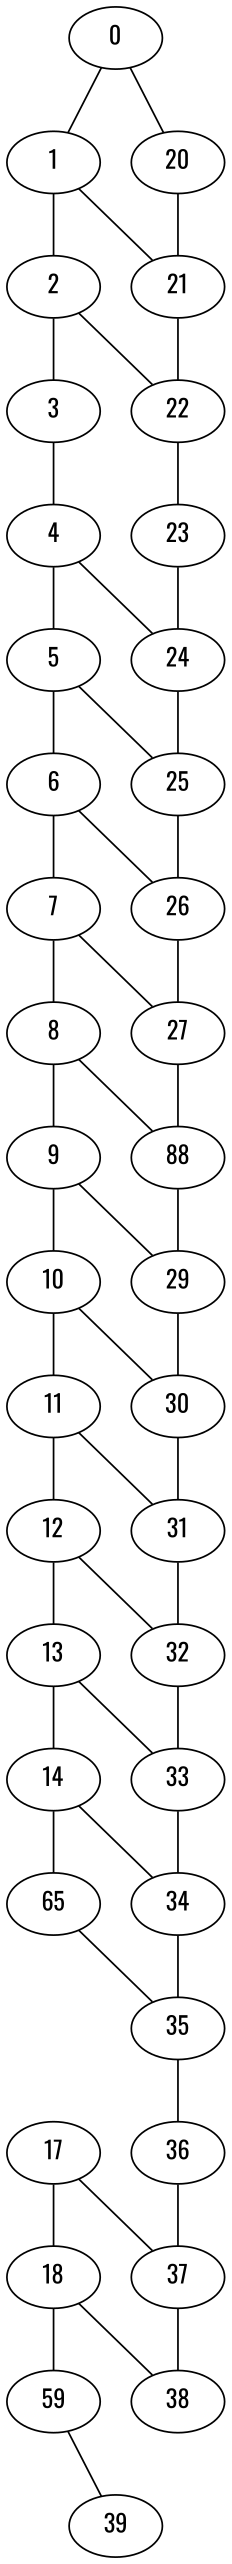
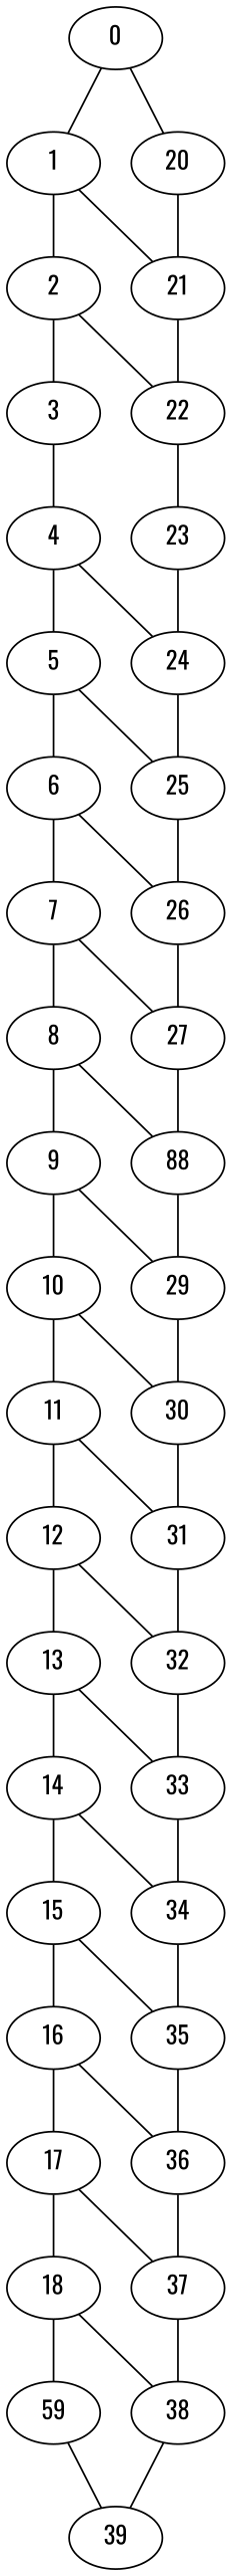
  graph {
    fontname=Oswald
    node [fontname=Oswald]
    edge [fontname=Oswald]
    0
    1
    20
    2
    21
    3
    22
    4
    23
    5
    24
    6
    25
    7
    26
    8
    27
    9
    n19 [label=88]
    10
    29
    11
    30
    12
    31
    13
    32
    14
    33
-   15 [label=65]
+   15
    34
+   16
    35
    17
    36
    18
    37
    n38 [label=59]
    38
    39
    0 -- 1
    0 -- 20
    1 -- 2
    1 -- 21
    20 -- 21
    2 -- 3
    2 -- 22
    21 -- 22
    3 -- 4
    22 -- 23
    4 -- 5
    4 -- 24
    23 -- 24
    5 -- 6
    5 -- 25
    24 -- 25
    6 -- 7
    6 -- 26
    25 -- 26
    7 -- 8
    7 -- 27
    26 -- 27
    8 -- 9
    8 -- n19
    27 -- n19
    9 -- 10
    9 -- 29
    n19 -- 29
    10 -- 11
    10 -- 30
    29 -- 30
    11 -- 12
    11 -- 31
    30 -- 31
    12 -- 13
    12 -- 32
    31 -- 32
    13 -- 14
    13 -- 33
    32 -- 33
    14 -- 15
    14 -- 34
    33 -- 34
+   15 -- 16
    15 -- 35
    34 -- 35
+   16 -- 17
+   16 -- 36
    35 -- 36
    17 -- 18
    17 -- 37
    36 -- 37
    18 -- n38
    18 -- 38
    37 -- 38
    n38 -- 39
+   38 -- 39
  }
